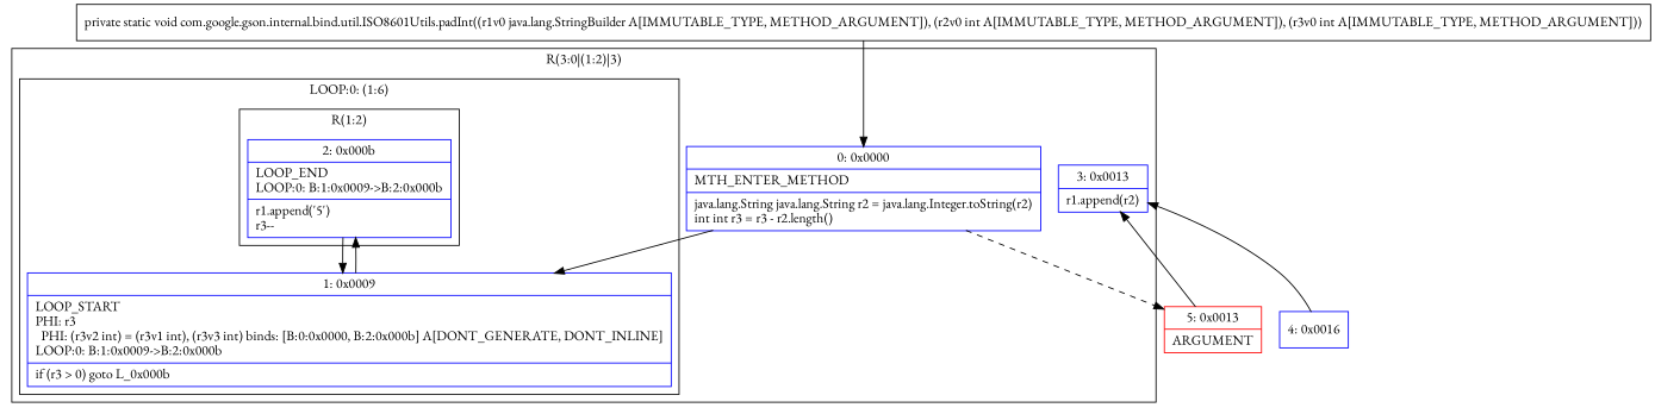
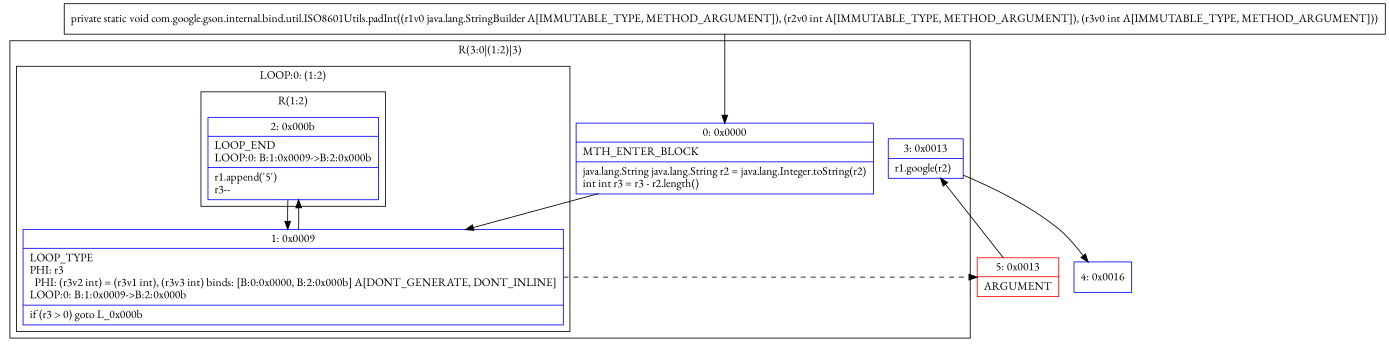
  digraph {
    fontname="EB Garamond"
    node [color=blue fontname="EB Garamond" shape=record]
    edge [fontname="EB Garamond"]
    n1 [label="{2\:\ 0x000b|LOOP_END\lLOOP:0: B:1:0x0009\-\>B:2:0x000b\l|r1.append('5')\lr3\-\-\l}"]
-   n2 [label="{1\:\ 0x0009|LOOP_START\lPHI: r3 \l  PHI: (r3v2 int) = (r3v1 int), (r3v3 int) binds: [B:0:0x0000, B:2:0x000b] A[DONT_GENERATE, DONT_INLINE]\lLOOP:0: B:1:0x0009\-\>B:2:0x000b\l|if (r3 \> 0) goto L_0x000b\l}"]
-   n3 [label="{0\:\ 0x0000|MTH_ENTER_METHOD\l|java.lang.String java.lang.String r2 = java.lang.Integer.toString(r2)\lint int r3 = r3 \- r2.length()\l}"]
-   n4 [label="{3\:\ 0x0013|r1.append(r2)\l}"]
+   n2 [label="{1\:\ 0x0009|LOOP_TYPE\lPHI: r3 \l  PHI: (r3v2 int) = (r3v1 int), (r3v3 int) binds: [B:0:0x0000, B:2:0x000b] A[DONT_GENERATE, DONT_INLINE]\lLOOP:0: B:1:0x0009\-\>B:2:0x000b\l|if (r3 \> 0) goto L_0x000b\l}"]
+   n3 [label="{0\:\ 0x0000|MTH_ENTER_BLOCK\l|java.lang.String java.lang.String r2 = java.lang.Integer.toString(r2)\lint int r3 = r3 \- r2.length()\l}"]
+   n4 [label="{3\:\ 0x0013|r1.google(r2)\l}"]
    n5 [color=red label="{5\:\ 0x0013|ARGUMENT\l}"]
    n6 [label="{4\:\ 0x0016}"]
    n7 [label="{private static void com.google.gson.internal.bind.util.ISO8601Utils.padInt((r1v0 java.lang.StringBuilder A[IMMUTABLE_TYPE, METHOD_ARGUMENT]), (r2v0 int A[IMMUTABLE_TYPE, METHOD_ARGUMENT]), (r3v0 int A[IMMUTABLE_TYPE, METHOD_ARGUMENT])) }" color=""]
    subgraph cluster_1 {
      label="R(3:0|(1:2)|3)"
      n3
      n4
      subgraph cluster_2 {
-       label="LOOP:0: (1:6)"
+       label="LOOP:0: (1:2)"
        n2
        subgraph cluster_3 {
          label="R(1:2)"
          n1
        }
      }
    }
    n1 -> n2
    n2 -> n1
-   n3 -> n5 [style=dashed]
+   n2 -> n5 [style=dashed]
    n3 -> n2
-   n6 -> n4
+   n4 -> n6
    n5 -> n4
    n7 -> n3
  }
